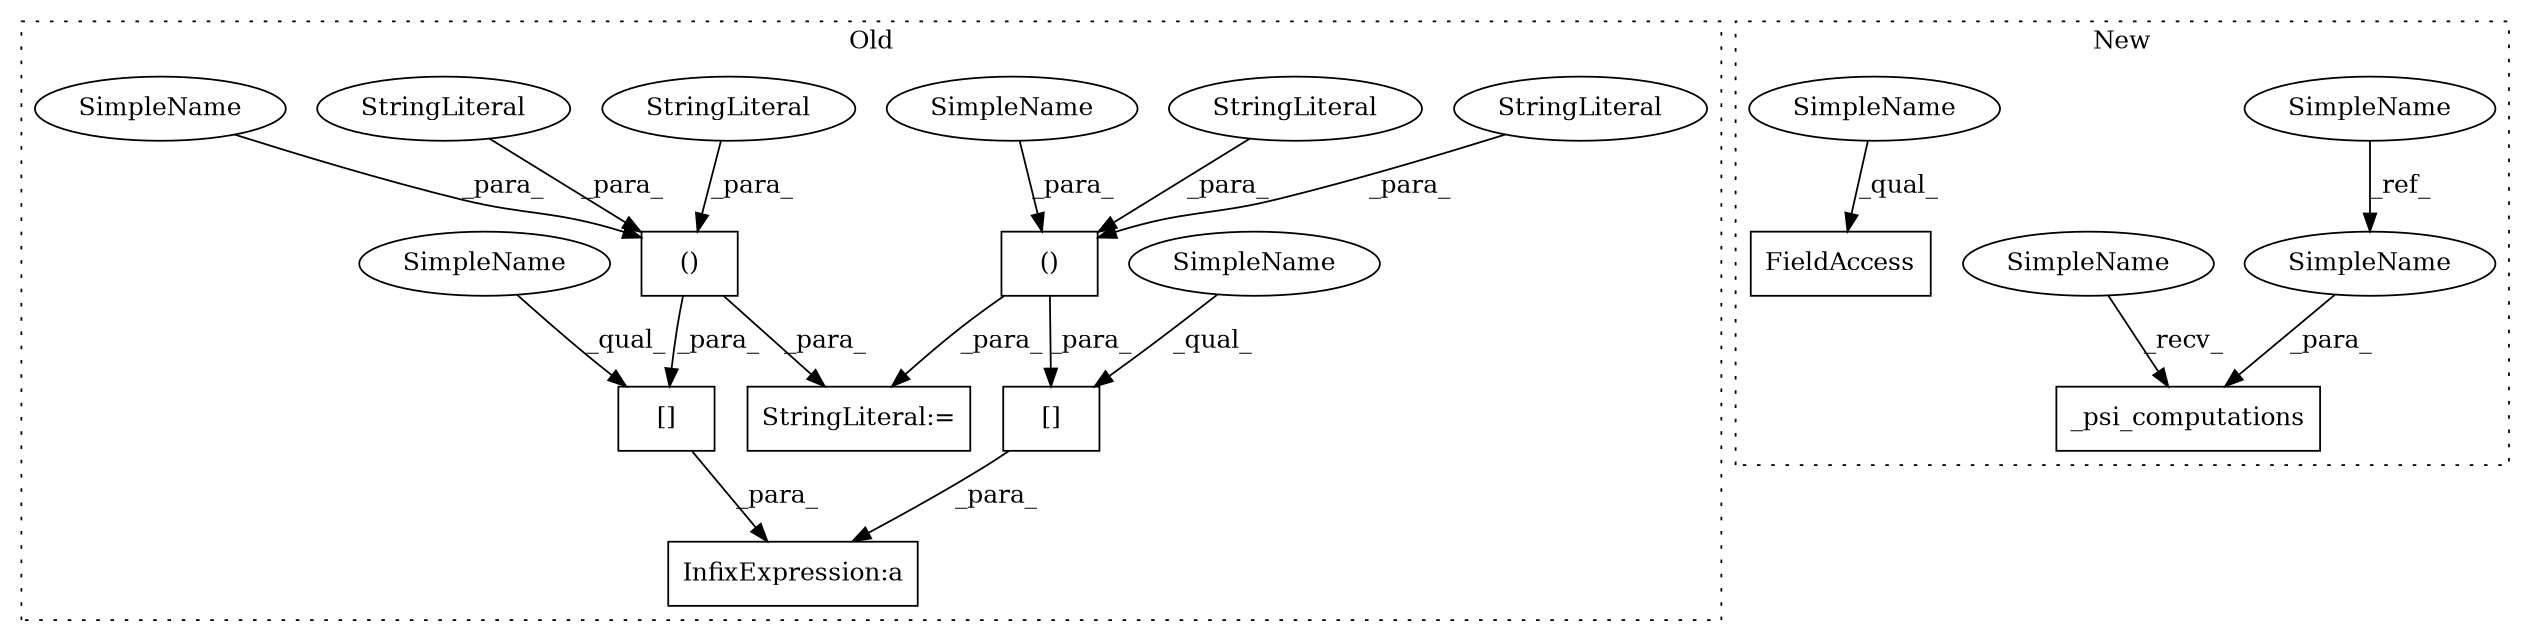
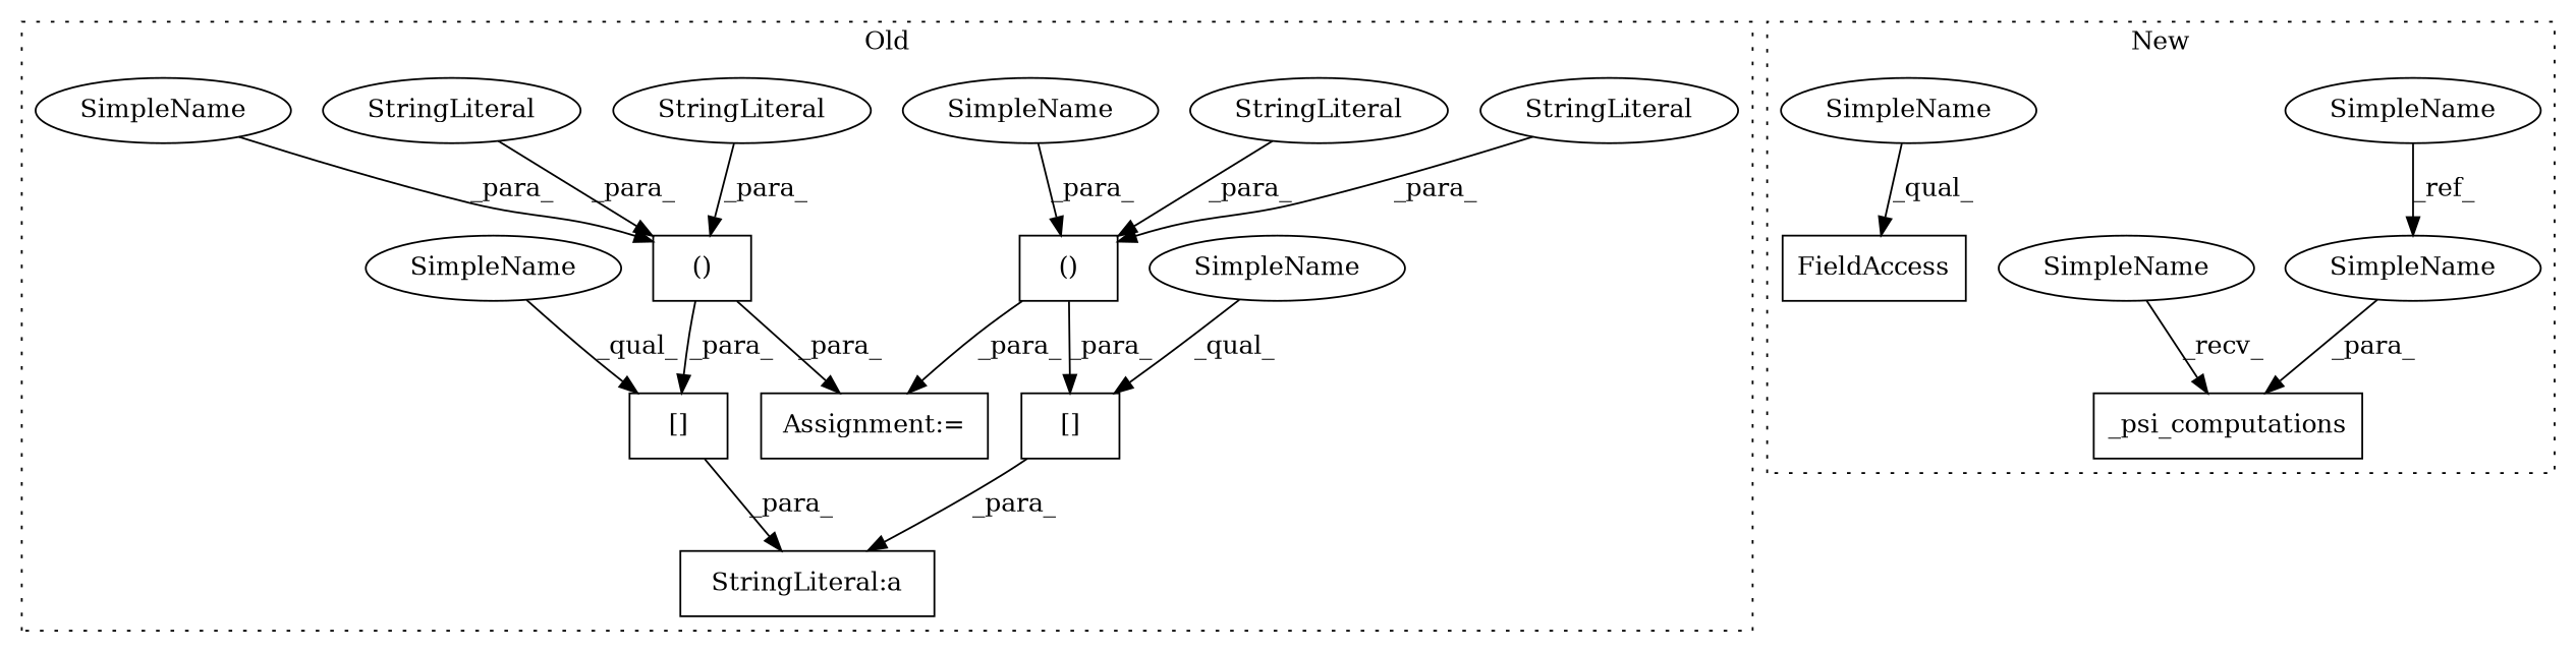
  digraph {
    node [a=42 l=1 s=4365 shape=ellipse]
    n1 [a=2 l="7,2" label="[]" s="4358,4427" shape=box]
    n2 [a=106 l=62 label="()" shape=box]
    n3 [a=2 l="7,2" label="[]" s="4432,4501" shape=box]
    n4 [a=106 l=62 label="()" s=4439 shape=box]
-   n5 [a=27 l=3 label="InfixExpression:a" s=4429 shape=box]
-   n6 [a=7 label="StringLiteral:=" s=4356 shape=box]
+   n5 [a=27 l=3 label="StringLiteral:a" s=4429 shape=box]
+   n6 [a=7 label="Assignment:=" s=4356 shape=box]
    n7 [a=45 l=16 label=StringLiteral]
    n8 [a=45 l=16 label=StringLiteral s=4411]
    n9 [a=45 l=16 label=StringLiteral s=4468]
    n10 [a=45 l=16 label=StringLiteral s=4439]
    n11 [label=SimpleName s=4358]
    n12 [label=SimpleName s=4432]
    n13 [l=4 label=SimpleName s=4394]
    n14 [l=4 label=SimpleName s=4497]
    n15 [a=32 l="18,1" label=_psi_computations s="4495,4519" shape=box]
    n16 [label=SimpleName s=4438]
    n17 [a=22 l=10 label=FieldAccess s=4575 shape=box]
    n18 [label=SimpleName s=4513]
    n19 [l=4 label=SimpleName s=4490]
    n20 [l=4 label=SimpleName s=4575]
    subgraph cluster_1 {
      label=Old
      style=dotted
      n1
      n2
      n3
      n4
      n5
      n6
      n7
      n8
      n9
      n10
      n11
      n12
      n13
      n14
    }
    subgraph cluster_2 {
      label=New
      style=dotted
      n15
      n16
      n17
      n18
      n19
      n20
    }
    n1 -> n5 [label=_para_]
    n2 -> n1 [label=_para_]
    n2 -> n6 [label=_para_]
    n3 -> n5 [label=_para_]
    n4 -> n3 [label=_para_]
    n4 -> n6 [label=_para_]
    n7 -> n2 [label=_para_]
    n8 -> n2 [label=_para_]
    n9 -> n4 [label=_para_]
    n10 -> n4 [label=_para_]
    n11 -> n1 [label=_qual_]
    n12 -> n3 [label=_qual_]
    n13 -> n2 [label=_para_]
    n14 -> n4 [label=_para_]
    n16 -> n18 [label=_ref_]
    n18 -> n15 [label=_para_]
    n19 -> n15 [label=_recv_]
    n20 -> n17 [label=_qual_]
  }
